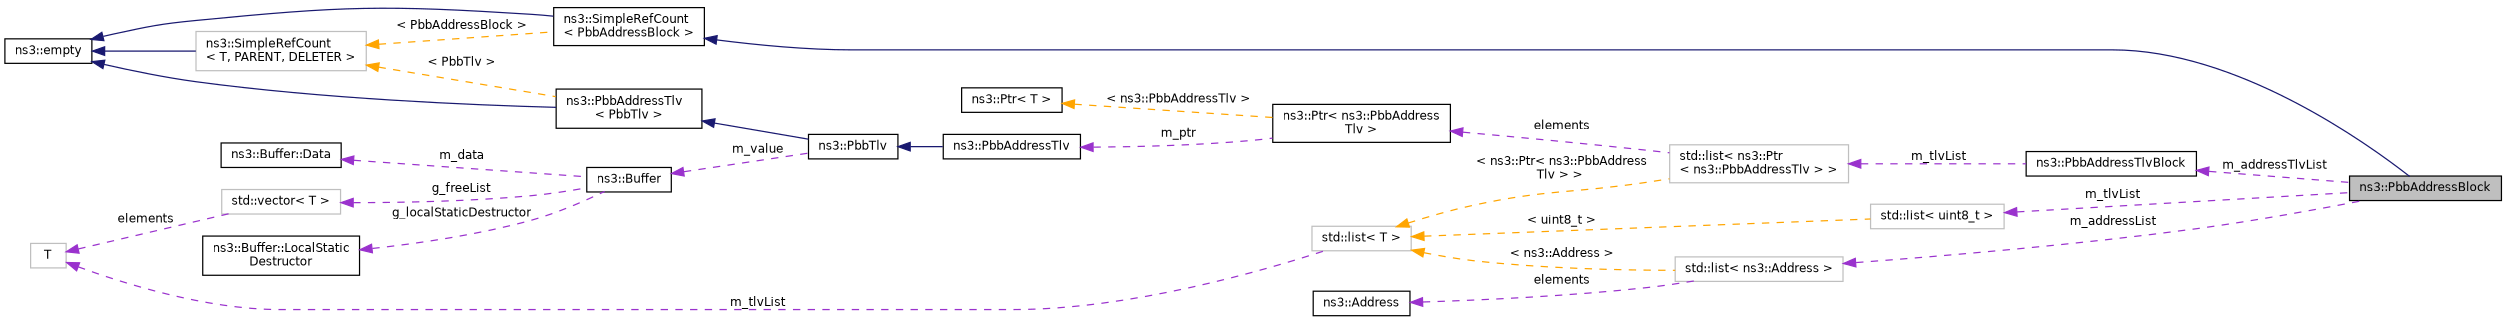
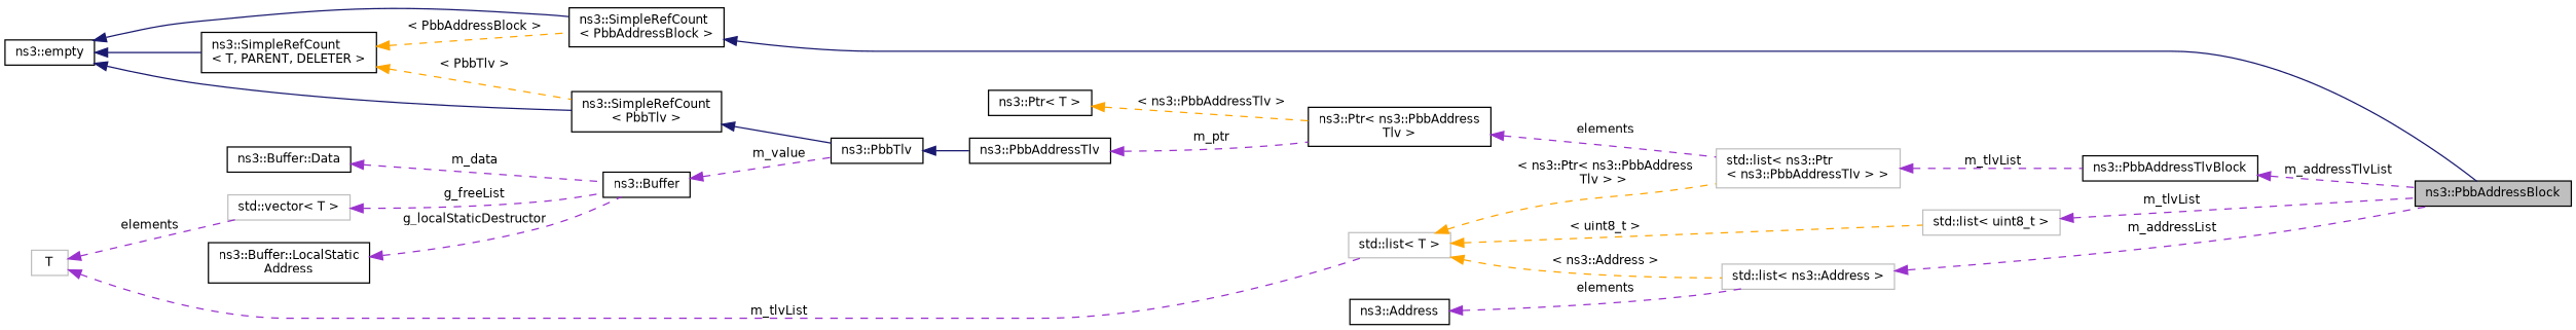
  digraph {
    rankdir=LR
    node [color=black fillcolor=white fontname=Helvetica fontsize=10 shape=record style=filled]
    edge [color=darkorchid3 dir=back fontname=Helvetica fontsize=10 labelfontname=Helvetica labelfontsize=10 style=dashed]
    n1 [fillcolor=grey75 fontcolor=black height=0.2 label="ns3::PbbAddressBlock" width=0.4]
    n2 [height=0.2 label="ns3::SimpleRefCount\l\< PbbAddressBlock \>" width=0.4]
    n3 [height=0.2 label="ns3::empty" width=0.4]
-   n4 [color=grey75 height=0.2 label="ns3::SimpleRefCount\l\< T, PARENT, DELETER \>" width=0.4]
-   n5 [height=0.2 label="ns3::PbbAddressTlv\l\< PbbTlv \>" width=0.4]
+   n4 [height=0.2 label="ns3::SimpleRefCount\l\< T, PARENT, DELETER \>" width=0.4]
+   n5 [height=0.2 label="ns3::SimpleRefCount\l\< PbbTlv \>" width=0.4]
    n6 [height=0.2 label="ns3::PbbTlv" width=0.4]
    n7 [height=0.2 label="ns3::PbbAddressTlvBlock" width=0.4]
    n8 [color=grey75 height=0.2 label="std::list\< ns3::Ptr\l\< ns3::PbbAddressTlv \> \>" width=0.4]
    n9 [height=0.2 label="ns3::Ptr\< ns3::PbbAddress\lTlv \>" width=0.4]
    n10 [height=0.2 label="ns3::PbbAddressTlv" width=0.4]
    n11 [height=0.2 label="ns3::Buffer" width=0.4]
    n12 [height=0.2 label="ns3::Buffer::Data" width=0.4]
-   n13 [height=0.2 label="ns3::Buffer::LocalStatic\lDestructor" width=0.4]
+   n13 [height=0.2 label="ns3::Buffer::LocalStatic\lAddress" width=0.4]
    n14 [color=grey75 height=0.2 label="std::vector\< T \>" width=0.4]
    n15 [color=grey75 height=0.2 label=T width=0.4]
    n16 [color=grey75 height=0.2 label="std::list\< T \>" width=0.4]
    n17 [color=grey75 height=0.2 label="std::list\< ns3::Address \>" width=0.4]
    n18 [color=grey75 height=0.2 label="std::list\< uint8_t \>" width=0.4]
    n19 [height=0.2 label="ns3::Ptr\< T \>" width=0.4]
    n20 [height=0.2 label="ns3::Address" width=0.4]
    n2 -> n1 [color=midnightblue style=solid]
    n3 -> n2 [color=midnightblue style=solid]
    n3 -> n4 [color=midnightblue style=solid]
    n3 -> n5 [color=midnightblue style=solid]
    n4 -> n2 [color=orange label=" \< PbbAddressBlock \>"]
    n4 -> n5 [color=orange label=" \< PbbTlv \>"]
    n5 -> n6 [color=midnightblue style=solid]
    n6 -> n10 [color=midnightblue style=solid]
    n7 -> n1 [label=" m_addressTlvList"]
    n8 -> n7 [label=" m_tlvList"]
    n9 -> n8 [label=" elements"]
    n10 -> n9 [label=" m_ptr"]
    n11 -> n6 [label=" m_value"]
    n12 -> n11 [label=" m_data"]
    n13 -> n11 [label=" g_localStaticDestructor"]
    n14 -> n11 [label=" g_freeList"]
    n15 -> n14 [label=" elements"]
    n15 -> n16 [label=" m_tlvList"]
    n16 -> n8 [color=orange label=" \< ns3::Ptr\< ns3::PbbAddress\lTlv \> \>"]
    n16 -> n17 [color=orange label=" \< ns3::Address \>"]
    n16 -> n18 [color=orange label=" \< uint8_t \>"]
    n17 -> n1 [label=" m_addressList"]
    n18 -> n1 [label=" m_tlvList"]
    n19 -> n9 [color=orange label=" \< ns3::PbbAddressTlv \>"]
    n20 -> n17 [label=" elements"]
  }
